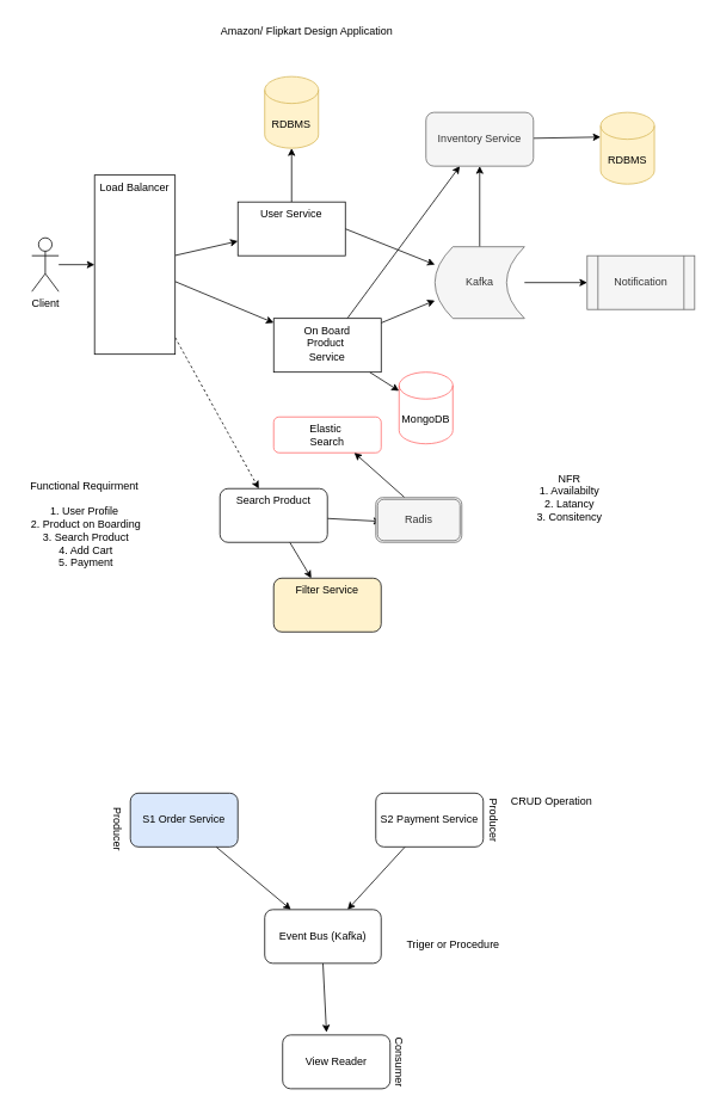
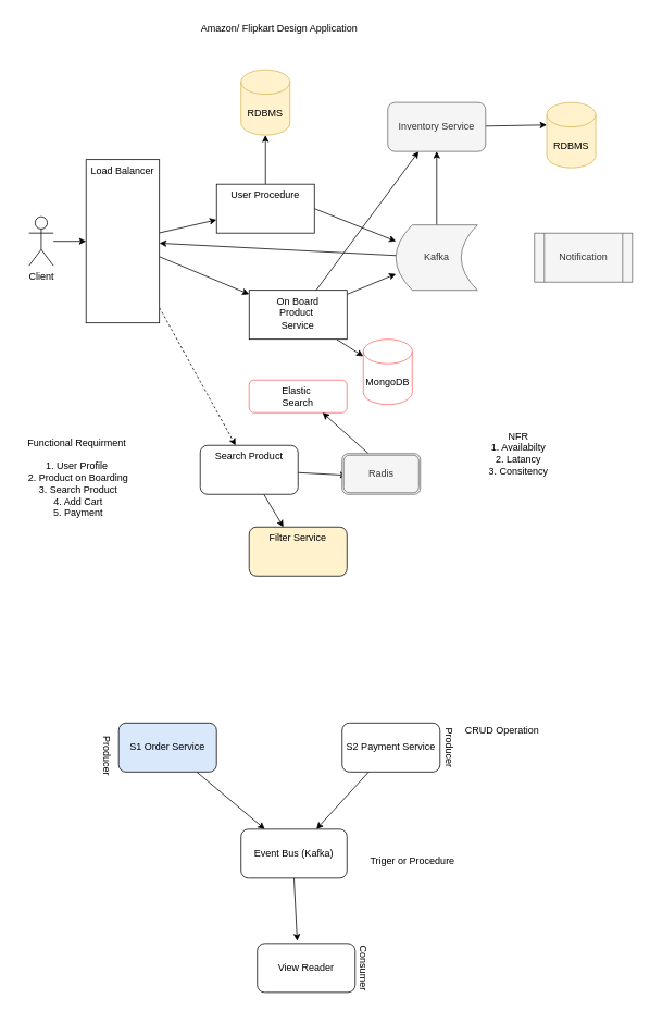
  <mxCell id="0" />
  <mxCell id="1" parent="0" />
  <mxCell id="2" style="edgeStyle=none;html=1;" parent="1" source="3" target="8" edge="1"><mxGeometry relative="1" as="geometry" /></mxCell>
  <mxCell id="3" value="S1 Order Service" style="rounded=1;whiteSpace=wrap;html=1;fillColor=#dae8fc;" parent="1" vertex="1"><mxGeometry x="145" y="885" width="120" height="60" as="geometry" /></mxCell>
  <mxCell id="4" value="View Reader" style="rounded=1;whiteSpace=wrap;html=1;" parent="1" vertex="1"><mxGeometry x="315" y="1155" width="120" height="60" as="geometry" /></mxCell>
  <mxCell id="5" style="edgeStyle=none;html=1;" parent="1" source="6" target="8" edge="1"><mxGeometry relative="1" as="geometry" /></mxCell>
  <mxCell id="6" value="S2 Payment Service" style="rounded=1;whiteSpace=wrap;html=1;" parent="1" vertex="1"><mxGeometry x="419" y="885" width="120" height="60" as="geometry" /></mxCell>
  <mxCell id="7" style="edgeStyle=none;html=1;exitX=0.5;exitY=1;exitDx=0;exitDy=0;entryX=0.408;entryY=-0.05;entryDx=0;entryDy=0;entryPerimeter=0;" parent="1" source="8" target="4" edge="1"><mxGeometry relative="1" as="geometry" /></mxCell>
  <mxCell id="8" value="Event Bus (Kafka)" style="rounded=1;whiteSpace=wrap;html=1;" parent="1" vertex="1"><mxGeometry x="295" y="1015" width="130" height="60" as="geometry" /></mxCell>
  <mxCell id="9" value="CRUD Operation" style="text;html=1;align=center;verticalAlign=middle;resizable=0;points=[];autosize=1;strokeColor=none;fillColor=none;" parent="1" vertex="1"><mxGeometry x="560" y="880" width="110" height="30" as="geometry" /></mxCell>
  <mxCell id="10" value="Producer" style="text;html=1;align=center;verticalAlign=middle;resizable=0;points=[];autosize=1;strokeColor=none;fillColor=none;rotation=90;" parent="1" vertex="1"><mxGeometry x="516" y="900" width="70" height="30" as="geometry" /></mxCell>
  <mxCell id="11" value="Producer" style="text;html=1;align=center;verticalAlign=middle;resizable=0;points=[];autosize=1;strokeColor=none;fillColor=none;rotation=90;" parent="1" vertex="1"><mxGeometry x="95" y="910" width="70" height="30" as="geometry" /></mxCell>
  <mxCell id="12" value="Consumer" style="text;html=1;align=center;verticalAlign=middle;resizable=0;points=[];autosize=1;strokeColor=none;fillColor=none;rotation=90;" parent="1" vertex="1"><mxGeometry x="405" y="1170" width="80" height="30" as="geometry" /></mxCell>
  <mxCell id="13" value="Triger or Procedure" style="text;html=1;align=center;verticalAlign=middle;resizable=0;points=[];autosize=1;strokeColor=none;fillColor=none;" parent="1" vertex="1"><mxGeometry x="440" y="1040" width="130" height="30" as="geometry" /></mxCell>
  <mxCell id="14" value="" style="edgeStyle=none;html=1;" parent="1" source="15" target="19" edge="1"><mxGeometry relative="1" as="geometry" /></mxCell>
  <mxCell id="15" value="Client" style="shape=umlActor;verticalLabelPosition=bottom;verticalAlign=top;html=1;outlineConnect=0;" parent="1" vertex="1"><mxGeometry x="35" y="265" width="30" height="60" as="geometry" /></mxCell>
  <mxCell id="16" value="" style="edgeStyle=none;html=1;" parent="1" source="19" target="22" edge="1"><mxGeometry relative="1" as="geometry" /></mxCell>
  <mxCell id="17" value="" style="edgeStyle=none;html=1;" parent="1" source="19" target="26" edge="1"><mxGeometry relative="1" as="geometry" /></mxCell>
  <mxCell id="18" value="" style="edgeStyle=none;html=1;dashed=1;" parent="1" source="19" target="40" edge="1"><mxGeometry relative="1" as="geometry" /></mxCell>
  <mxCell id="19" value="Load Balancer" style="whiteSpace=wrap;html=1;verticalAlign=top;" parent="1" vertex="1"><mxGeometry x="105" y="195" width="90" height="200" as="geometry" /></mxCell>
  <mxCell id="20" style="edgeStyle=none;html=1;exitX=1;exitY=0.5;exitDx=0;exitDy=0;entryX=0;entryY=0.25;entryDx=0;entryDy=0;" parent="1" source="22" target="31" edge="1"><mxGeometry relative="1" as="geometry" /></mxCell>
  <mxCell id="21" style="edgeStyle=none;html=1;" parent="1" source="22" target="36" edge="1"><mxGeometry relative="1" as="geometry"><mxPoint x="325" y="185" as="targetPoint" /></mxGeometry></mxCell>
- <mxCell id="22" value="User Service" style="whiteSpace=wrap;html=1;verticalAlign=top;" parent="1" vertex="1"><mxGeometry x="265" y="225" width="120" height="60" as="geometry" /></mxCell>
+ <mxCell id="22" value="User Procedure" style="whiteSpace=wrap;html=1;verticalAlign=top;" parent="1" vertex="1"><mxGeometry x="265" y="225" width="120" height="60" as="geometry" /></mxCell>
  <mxCell id="23" value="" style="edgeStyle=none;html=1;" parent="1" source="26" target="33" edge="1"><mxGeometry relative="1" as="geometry" /></mxCell>
  <mxCell id="24" style="edgeStyle=none;html=1;" parent="1" source="26" target="28" edge="1"><mxGeometry relative="1" as="geometry"><mxPoint x="475" y="455" as="targetPoint" /></mxGeometry></mxCell>
  <mxCell id="25" style="edgeStyle=none;html=1;entryX=0;entryY=0.75;entryDx=0;entryDy=0;" parent="1" source="26" target="31" edge="1"><mxGeometry relative="1" as="geometry" /></mxCell>
  <mxCell id="26" value="On Board&lt;br&gt;Product&amp;nbsp;&lt;br&gt;Service" style="whiteSpace=wrap;html=1;verticalAlign=top;" parent="1" vertex="1"><mxGeometry x="305" y="355" width="120" height="60" as="geometry" /></mxCell>
  <mxCell id="27" value="Elastic&amp;nbsp;&lt;br&gt;Search" style="rounded=1;whiteSpace=wrap;html=1;verticalAlign=top;strokeColor=#FF6666;" parent="1" vertex="1"><mxGeometry x="305" y="465" width="120" height="40" as="geometry" /></mxCell>
  <mxCell id="28" value="MongoDB" style="shape=cylinder3;whiteSpace=wrap;html=1;boundedLbl=1;backgroundOutline=1;size=15;strokeColor=#FF6666;" parent="1" vertex="1"><mxGeometry x="445" y="415" width="60" height="80" as="geometry" /></mxCell>
  <mxCell id="29" value="" style="edgeStyle=none;html=1;" parent="1" source="31" target="33" edge="1"><mxGeometry relative="1" as="geometry" /></mxCell>
- <mxCell id="30" value="" style="edgeStyle=none;html=1;" parent="1" source="31" target="35" edge="1"><mxGeometry relative="1" as="geometry" /></mxCell>
+ <mxCell id="30" value="" style="edgeStyle=none;html=1;" parent="1" source="31" target="19" edge="1"><mxGeometry relative="1" as="geometry" /></mxCell>
  <mxCell id="31" value="Kafka" style="shape=dataStorage;whiteSpace=wrap;html=1;fixedSize=1;fillColor=#f5f5f5;fontColor=#333333;strokeColor=#666666;" parent="1" vertex="1"><mxGeometry x="485" y="275" width="100" height="80" as="geometry" /></mxCell>
  <mxCell id="32" style="edgeStyle=none;html=1;entryX=0;entryY=0;entryDx=0;entryDy=27.5;entryPerimeter=0;" parent="1" source="33" target="34" edge="1"><mxGeometry relative="1" as="geometry" /></mxCell>
  <mxCell id="33" value="Inventory Service" style="rounded=1;whiteSpace=wrap;html=1;fillColor=#f5f5f5;fontColor=#333333;strokeColor=#666666;" parent="1" vertex="1"><mxGeometry x="475" y="125" width="120" height="60" as="geometry" /></mxCell>
  <mxCell id="34" value="RDBMS" style="shape=cylinder3;whiteSpace=wrap;html=1;boundedLbl=1;backgroundOutline=1;size=15;strokeColor=#d6b656;fillColor=#fff2cc;" parent="1" vertex="1"><mxGeometry x="670" y="125" width="60" height="80" as="geometry" /></mxCell>
  <mxCell id="35" value="Notification" style="shape=process;whiteSpace=wrap;html=1;backgroundOutline=1;strokeColor=#666666;fillColor=#f5f5f5;fontColor=#333333;" parent="1" vertex="1"><mxGeometry x="655" y="285" width="120" height="60" as="geometry" /></mxCell>
  <mxCell id="36" value="RDBMS" style="shape=cylinder3;whiteSpace=wrap;html=1;boundedLbl=1;backgroundOutline=1;size=15;strokeColor=#d6b656;fillColor=#fff2cc;" parent="1" vertex="1"><mxGeometry x="295" y="85" width="60" height="80" as="geometry" /></mxCell>
  <mxCell id="37" value="Functional Requirment&amp;nbsp;&lt;br&gt;&lt;br&gt;1. User Profile&amp;nbsp;&lt;br&gt;2. Product on Boarding&lt;br&gt;3. Search Product&lt;br&gt;4. Add Cart&lt;br&gt;5. Payment" style="text;html=1;align=center;verticalAlign=middle;resizable=0;points=[];autosize=1;strokeColor=none;fillColor=none;" parent="1" vertex="1"><mxGeometry x="20" y="530" width="150" height="110" as="geometry" /></mxCell>
  <mxCell id="38" style="edgeStyle=none;html=1;" parent="1" source="40" edge="1"><mxGeometry relative="1" as="geometry"><mxPoint x="425" y="581.667" as="targetPoint" /></mxGeometry></mxCell>
  <mxCell id="39" value="" style="edgeStyle=none;html=1;" parent="1" source="40" target="43" edge="1"><mxGeometry relative="1" as="geometry" /></mxCell>
  <mxCell id="40" value="Search Product" style="rounded=1;whiteSpace=wrap;html=1;verticalAlign=top;" parent="1" vertex="1"><mxGeometry x="245" y="545" width="120" height="60" as="geometry" /></mxCell>
  <mxCell id="41" style="edgeStyle=none;html=1;entryX=0.75;entryY=1;entryDx=0;entryDy=0;" parent="1" target="27" edge="1"><mxGeometry relative="1" as="geometry"><mxPoint x="451.25" y="555" as="sourcePoint" /></mxGeometry></mxCell>
  <mxCell id="42" value="Radis" style="shape=ext;double=1;rounded=1;whiteSpace=wrap;html=1;strokeColor=#666666;fillColor=#f5f5f5;fontColor=#333333;" parent="1" vertex="1"><mxGeometry x="419" y="555" width="96" height="50" as="geometry" /></mxCell>
  <mxCell id="43" value="Filter Service" style="whiteSpace=wrap;html=1;verticalAlign=top;rounded=1;fillColor=#fff2cc;" parent="1" vertex="1"><mxGeometry x="305" y="645" width="120" height="60" as="geometry" /></mxCell>
  <mxCell id="44" value="NFR&lt;br&gt;1. Availabilty&lt;br&gt;2. Latancy&lt;br&gt;3. Consitency" style="text;html=1;align=center;verticalAlign=middle;resizable=0;points=[];autosize=1;strokeColor=none;fillColor=none;" parent="1" vertex="1"><mxGeometry x="585" y="520" width="100" height="70" as="geometry" /></mxCell>
  <mxCell id="45" value="Amazon/ Flipkart Design Application&amp;nbsp;&amp;nbsp;" style="text;html=1;align=center;verticalAlign=middle;resizable=0;points=[];autosize=1;strokeColor=none;fillColor=none;" parent="1" vertex="1"><mxGeometry x="235" y="20" width="220" height="30" as="geometry" /></mxCell>
